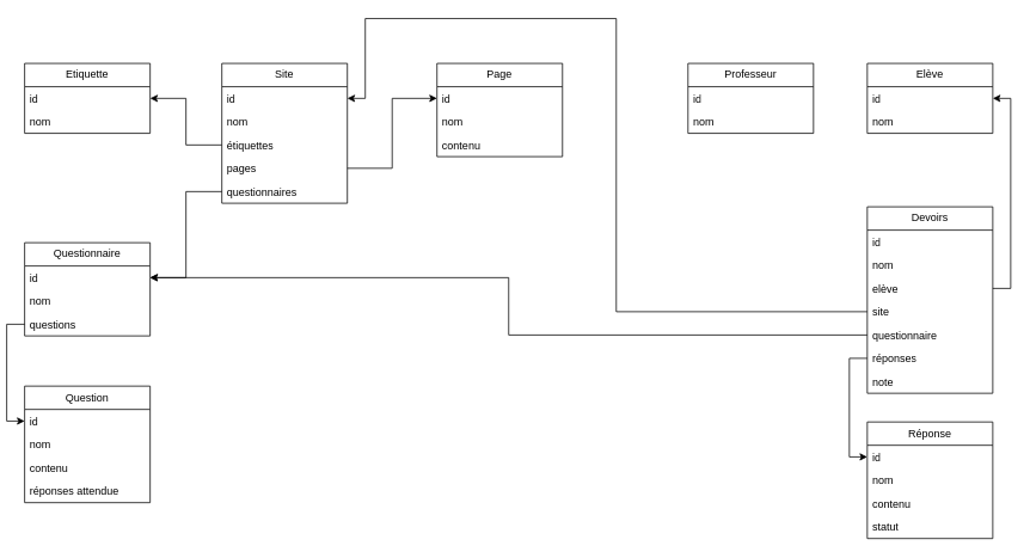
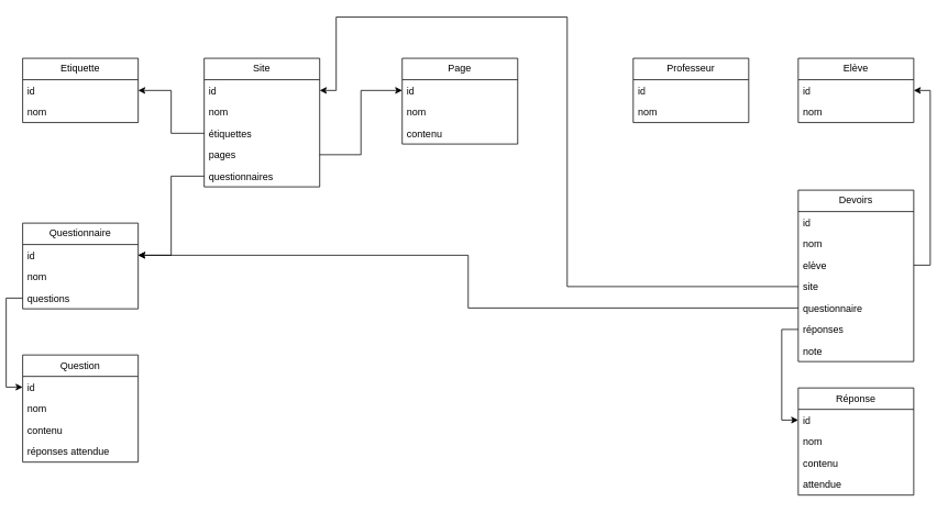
  <mxCell id="0" />
  <mxCell id="1" parent="0" />
  <mxCell id="2" value="Site" style="swimlane;fontStyle=0;childLayout=stackLayout;horizontal=1;startSize=26;fillColor=none;horizontalStack=0;resizeParent=1;resizeParentMax=0;resizeLast=0;collapsible=1;marginBottom=0;whiteSpace=wrap;html=1;" vertex="1" parent="1"><mxGeometry x="240" y="70" width="140" height="156" as="geometry" /></mxCell>
  <mxCell id="3" value="id" style="text;strokeColor=none;fillColor=none;align=left;verticalAlign=top;spacingLeft=4;spacingRight=4;overflow=hidden;rotatable=0;points=[[0,0.5],[1,0.5]];portConstraint=eastwest;whiteSpace=wrap;html=1;" vertex="1" parent="2"><mxGeometry y="26" width="140" height="26" as="geometry" /></mxCell>
  <mxCell id="4" value="nom" style="text;strokeColor=none;fillColor=none;align=left;verticalAlign=top;spacingLeft=4;spacingRight=4;overflow=hidden;rotatable=0;points=[[0,0.5],[1,0.5]];portConstraint=eastwest;whiteSpace=wrap;html=1;" vertex="1" parent="2"><mxGeometry y="52" width="140" height="26" as="geometry" /></mxCell>
  <mxCell id="5" value="étiquettes" style="text;strokeColor=none;fillColor=none;align=left;verticalAlign=top;spacingLeft=4;spacingRight=4;overflow=hidden;rotatable=0;points=[[0,0.5],[1,0.5]];portConstraint=eastwest;whiteSpace=wrap;html=1;" vertex="1" parent="2"><mxGeometry y="78" width="140" height="26" as="geometry" /></mxCell>
  <mxCell id="6" value="pages" style="text;strokeColor=none;fillColor=none;align=left;verticalAlign=top;spacingLeft=4;spacingRight=4;overflow=hidden;rotatable=0;points=[[0,0.5],[1,0.5]];portConstraint=eastwest;whiteSpace=wrap;html=1;" vertex="1" parent="2"><mxGeometry y="104" width="140" height="26" as="geometry" /></mxCell>
  <mxCell id="7" value="questionnaires" style="text;strokeColor=none;fillColor=none;align=left;verticalAlign=top;spacingLeft=4;spacingRight=4;overflow=hidden;rotatable=0;points=[[0,0.5],[1,0.5]];portConstraint=eastwest;whiteSpace=wrap;html=1;" vertex="1" parent="2"><mxGeometry y="130" width="140" height="26" as="geometry" /></mxCell>
  <mxCell id="8" value="Questionnaire" style="swimlane;fontStyle=0;childLayout=stackLayout;horizontal=1;startSize=26;fillColor=none;horizontalStack=0;resizeParent=1;resizeParentMax=0;resizeLast=0;collapsible=1;marginBottom=0;whiteSpace=wrap;html=1;" vertex="1" parent="1"><mxGeometry x="20" y="270" width="140" height="104" as="geometry" /></mxCell>
  <mxCell id="9" value="id" style="text;strokeColor=none;fillColor=none;align=left;verticalAlign=top;spacingLeft=4;spacingRight=4;overflow=hidden;rotatable=0;points=[[0,0.5],[1,0.5]];portConstraint=eastwest;whiteSpace=wrap;html=1;" vertex="1" parent="8"><mxGeometry y="26" width="140" height="26" as="geometry" /></mxCell>
  <mxCell id="10" value="nom" style="text;strokeColor=none;fillColor=none;align=left;verticalAlign=top;spacingLeft=4;spacingRight=4;overflow=hidden;rotatable=0;points=[[0,0.5],[1,0.5]];portConstraint=eastwest;whiteSpace=wrap;html=1;" vertex="1" parent="8"><mxGeometry y="52" width="140" height="26" as="geometry" /></mxCell>
  <mxCell id="11" value="questions" style="text;strokeColor=none;fillColor=none;align=left;verticalAlign=top;spacingLeft=4;spacingRight=4;overflow=hidden;rotatable=0;points=[[0,0.5],[1,0.5]];portConstraint=eastwest;whiteSpace=wrap;html=1;" vertex="1" parent="8"><mxGeometry y="78" width="140" height="26" as="geometry" /></mxCell>
  <mxCell id="12" value="Etiquette" style="swimlane;fontStyle=0;childLayout=stackLayout;horizontal=1;startSize=26;fillColor=none;horizontalStack=0;resizeParent=1;resizeParentMax=0;resizeLast=0;collapsible=1;marginBottom=0;whiteSpace=wrap;html=1;" vertex="1" parent="1"><mxGeometry x="20" y="70" width="140" height="78" as="geometry" /></mxCell>
  <mxCell id="13" value="id" style="text;strokeColor=none;fillColor=none;align=left;verticalAlign=top;spacingLeft=4;spacingRight=4;overflow=hidden;rotatable=0;points=[[0,0.5],[1,0.5]];portConstraint=eastwest;whiteSpace=wrap;html=1;" vertex="1" parent="12"><mxGeometry y="26" width="140" height="26" as="geometry" /></mxCell>
  <mxCell id="14" value="nom" style="text;strokeColor=none;fillColor=none;align=left;verticalAlign=top;spacingLeft=4;spacingRight=4;overflow=hidden;rotatable=0;points=[[0,0.5],[1,0.5]];portConstraint=eastwest;whiteSpace=wrap;html=1;" vertex="1" parent="12"><mxGeometry y="52" width="140" height="26" as="geometry" /></mxCell>
  <mxCell id="15" style="edgeStyle=orthogonalEdgeStyle;rounded=0;orthogonalLoop=1;jettySize=auto;html=1;entryX=1;entryY=0.5;entryDx=0;entryDy=0;" edge="1" parent="1" source="5" target="13"><mxGeometry relative="1" as="geometry" /></mxCell>
  <mxCell id="16" value="Page" style="swimlane;fontStyle=0;childLayout=stackLayout;horizontal=1;startSize=26;fillColor=none;horizontalStack=0;resizeParent=1;resizeParentMax=0;resizeLast=0;collapsible=1;marginBottom=0;whiteSpace=wrap;html=1;" vertex="1" parent="1"><mxGeometry x="480" y="70" width="140" height="104" as="geometry" /></mxCell>
  <mxCell id="17" value="id" style="text;strokeColor=none;fillColor=none;align=left;verticalAlign=top;spacingLeft=4;spacingRight=4;overflow=hidden;rotatable=0;points=[[0,0.5],[1,0.5]];portConstraint=eastwest;whiteSpace=wrap;html=1;" vertex="1" parent="16"><mxGeometry y="26" width="140" height="26" as="geometry" /></mxCell>
  <mxCell id="18" value="nom" style="text;strokeColor=none;fillColor=none;align=left;verticalAlign=top;spacingLeft=4;spacingRight=4;overflow=hidden;rotatable=0;points=[[0,0.5],[1,0.5]];portConstraint=eastwest;whiteSpace=wrap;html=1;" vertex="1" parent="16"><mxGeometry y="52" width="140" height="26" as="geometry" /></mxCell>
  <mxCell id="19" value="contenu" style="text;strokeColor=none;fillColor=none;align=left;verticalAlign=top;spacingLeft=4;spacingRight=4;overflow=hidden;rotatable=0;points=[[0,0.5],[1,0.5]];portConstraint=eastwest;whiteSpace=wrap;html=1;" vertex="1" parent="16"><mxGeometry y="78" width="140" height="26" as="geometry" /></mxCell>
  <mxCell id="20" style="edgeStyle=orthogonalEdgeStyle;rounded=0;orthogonalLoop=1;jettySize=auto;html=1;entryX=0;entryY=0.5;entryDx=0;entryDy=0;" edge="1" parent="1" source="6" target="17"><mxGeometry relative="1" as="geometry" /></mxCell>
  <mxCell id="21" style="edgeStyle=orthogonalEdgeStyle;rounded=0;orthogonalLoop=1;jettySize=auto;html=1;entryX=1;entryY=0.5;entryDx=0;entryDy=0;" edge="1" parent="1" source="7" target="9"><mxGeometry relative="1" as="geometry" /></mxCell>
  <mxCell id="22" value="Question" style="swimlane;fontStyle=0;childLayout=stackLayout;horizontal=1;startSize=26;fillColor=none;horizontalStack=0;resizeParent=1;resizeParentMax=0;resizeLast=0;collapsible=1;marginBottom=0;whiteSpace=wrap;html=1;" vertex="1" parent="1"><mxGeometry x="20" y="430" width="140" height="130" as="geometry" /></mxCell>
  <mxCell id="23" value="id" style="text;strokeColor=none;fillColor=none;align=left;verticalAlign=top;spacingLeft=4;spacingRight=4;overflow=hidden;rotatable=0;points=[[0,0.5],[1,0.5]];portConstraint=eastwest;whiteSpace=wrap;html=1;" vertex="1" parent="22"><mxGeometry y="26" width="140" height="26" as="geometry" /></mxCell>
  <mxCell id="24" value="nom" style="text;strokeColor=none;fillColor=none;align=left;verticalAlign=top;spacingLeft=4;spacingRight=4;overflow=hidden;rotatable=0;points=[[0,0.5],[1,0.5]];portConstraint=eastwest;whiteSpace=wrap;html=1;" vertex="1" parent="22"><mxGeometry y="52" width="140" height="26" as="geometry" /></mxCell>
  <mxCell id="25" value="contenu" style="text;strokeColor=none;fillColor=none;align=left;verticalAlign=top;spacingLeft=4;spacingRight=4;overflow=hidden;rotatable=0;points=[[0,0.5],[1,0.5]];portConstraint=eastwest;whiteSpace=wrap;html=1;" vertex="1" parent="22"><mxGeometry y="78" width="140" height="26" as="geometry" /></mxCell>
  <mxCell id="26" value="réponses attendue" style="text;strokeColor=none;fillColor=none;align=left;verticalAlign=top;spacingLeft=4;spacingRight=4;overflow=hidden;rotatable=0;points=[[0,0.5],[1,0.5]];portConstraint=eastwest;whiteSpace=wrap;html=1;" vertex="1" parent="22"><mxGeometry y="104" width="140" height="26" as="geometry" /></mxCell>
  <mxCell id="27" style="edgeStyle=orthogonalEdgeStyle;rounded=0;orthogonalLoop=1;jettySize=auto;html=1;entryX=0;entryY=0.5;entryDx=0;entryDy=0;" edge="1" parent="1" source="11" target="23"><mxGeometry relative="1" as="geometry" /></mxCell>
  <mxCell id="28" value="Professeur" style="swimlane;fontStyle=0;childLayout=stackLayout;horizontal=1;startSize=26;fillColor=none;horizontalStack=0;resizeParent=1;resizeParentMax=0;resizeLast=0;collapsible=1;marginBottom=0;whiteSpace=wrap;html=1;" vertex="1" parent="1"><mxGeometry x="760" y="70" width="140" height="78" as="geometry" /></mxCell>
  <mxCell id="29" value="id" style="text;strokeColor=none;fillColor=none;align=left;verticalAlign=top;spacingLeft=4;spacingRight=4;overflow=hidden;rotatable=0;points=[[0,0.5],[1,0.5]];portConstraint=eastwest;whiteSpace=wrap;html=1;" vertex="1" parent="28"><mxGeometry y="26" width="140" height="26" as="geometry" /></mxCell>
  <mxCell id="30" value="nom" style="text;strokeColor=none;fillColor=none;align=left;verticalAlign=top;spacingLeft=4;spacingRight=4;overflow=hidden;rotatable=0;points=[[0,0.5],[1,0.5]];portConstraint=eastwest;whiteSpace=wrap;html=1;" vertex="1" parent="28"><mxGeometry y="52" width="140" height="26" as="geometry" /></mxCell>
  <mxCell id="31" value="Elève" style="swimlane;fontStyle=0;childLayout=stackLayout;horizontal=1;startSize=26;fillColor=none;horizontalStack=0;resizeParent=1;resizeParentMax=0;resizeLast=0;collapsible=1;marginBottom=0;whiteSpace=wrap;html=1;" vertex="1" parent="1"><mxGeometry x="960" y="70" width="140" height="78" as="geometry" /></mxCell>
  <mxCell id="32" value="id" style="text;strokeColor=none;fillColor=none;align=left;verticalAlign=top;spacingLeft=4;spacingRight=4;overflow=hidden;rotatable=0;points=[[0,0.5],[1,0.5]];portConstraint=eastwest;whiteSpace=wrap;html=1;" vertex="1" parent="31"><mxGeometry y="26" width="140" height="26" as="geometry" /></mxCell>
  <mxCell id="33" value="nom" style="text;strokeColor=none;fillColor=none;align=left;verticalAlign=top;spacingLeft=4;spacingRight=4;overflow=hidden;rotatable=0;points=[[0,0.5],[1,0.5]];portConstraint=eastwest;whiteSpace=wrap;html=1;" vertex="1" parent="31"><mxGeometry y="52" width="140" height="26" as="geometry" /></mxCell>
  <mxCell id="34" value="Devoirs" style="swimlane;fontStyle=0;childLayout=stackLayout;horizontal=1;startSize=26;fillColor=none;horizontalStack=0;resizeParent=1;resizeParentMax=0;resizeLast=0;collapsible=1;marginBottom=0;whiteSpace=wrap;html=1;" vertex="1" parent="1"><mxGeometry x="960" y="230" width="140" height="208" as="geometry" /></mxCell>
  <mxCell id="35" value="id" style="text;strokeColor=none;fillColor=none;align=left;verticalAlign=top;spacingLeft=4;spacingRight=4;overflow=hidden;rotatable=0;points=[[0,0.5],[1,0.5]];portConstraint=eastwest;whiteSpace=wrap;html=1;" vertex="1" parent="34"><mxGeometry y="26" width="140" height="26" as="geometry" /></mxCell>
  <mxCell id="36" value="nom" style="text;strokeColor=none;fillColor=none;align=left;verticalAlign=top;spacingLeft=4;spacingRight=4;overflow=hidden;rotatable=0;points=[[0,0.5],[1,0.5]];portConstraint=eastwest;whiteSpace=wrap;html=1;" vertex="1" parent="34"><mxGeometry y="52" width="140" height="26" as="geometry" /></mxCell>
  <mxCell id="37" value="elève" style="text;strokeColor=none;fillColor=none;align=left;verticalAlign=top;spacingLeft=4;spacingRight=4;overflow=hidden;rotatable=0;points=[[0,0.5],[1,0.5]];portConstraint=eastwest;whiteSpace=wrap;html=1;" vertex="1" parent="34"><mxGeometry y="78" width="140" height="26" as="geometry" /></mxCell>
  <mxCell id="38" value="site" style="text;strokeColor=none;fillColor=none;align=left;verticalAlign=top;spacingLeft=4;spacingRight=4;overflow=hidden;rotatable=0;points=[[0,0.5],[1,0.5]];portConstraint=eastwest;whiteSpace=wrap;html=1;" vertex="1" parent="34"><mxGeometry y="104" width="140" height="26" as="geometry" /></mxCell>
  <mxCell id="39" value="questionnaire" style="text;strokeColor=none;fillColor=none;align=left;verticalAlign=top;spacingLeft=4;spacingRight=4;overflow=hidden;rotatable=0;points=[[0,0.5],[1,0.5]];portConstraint=eastwest;whiteSpace=wrap;html=1;" vertex="1" parent="34"><mxGeometry y="130" width="140" height="26" as="geometry" /></mxCell>
  <mxCell id="40" value="réponses" style="text;strokeColor=none;fillColor=none;align=left;verticalAlign=top;spacingLeft=4;spacingRight=4;overflow=hidden;rotatable=0;points=[[0,0.5],[1,0.5]];portConstraint=eastwest;whiteSpace=wrap;html=1;" vertex="1" parent="34"><mxGeometry y="156" width="140" height="26" as="geometry" /></mxCell>
  <mxCell id="41" value="note" style="text;strokeColor=none;fillColor=none;align=left;verticalAlign=top;spacingLeft=4;spacingRight=4;overflow=hidden;rotatable=0;points=[[0,0.5],[1,0.5]];portConstraint=eastwest;whiteSpace=wrap;html=1;" vertex="1" parent="34"><mxGeometry y="182" width="140" height="26" as="geometry" /></mxCell>
  <mxCell id="42" style="edgeStyle=orthogonalEdgeStyle;rounded=0;orthogonalLoop=1;jettySize=auto;html=1;entryX=1;entryY=0.5;entryDx=0;entryDy=0;" edge="1" parent="1" source="37" target="32"><mxGeometry relative="1" as="geometry"><Array as="points"><mxPoint x="1120" y="321" /><mxPoint x="1120" y="109" /></Array></mxGeometry></mxCell>
  <mxCell id="43" style="edgeStyle=orthogonalEdgeStyle;rounded=0;orthogonalLoop=1;jettySize=auto;html=1;entryX=1;entryY=0.5;entryDx=0;entryDy=0;" edge="1" parent="1" source="38" target="3"><mxGeometry relative="1" as="geometry"><Array as="points"><mxPoint x="680" y="347" /><mxPoint x="680" y="20" /><mxPoint x="400" y="20" /><mxPoint x="400" y="109" /></Array></mxGeometry></mxCell>
  <mxCell id="44" style="edgeStyle=orthogonalEdgeStyle;rounded=0;orthogonalLoop=1;jettySize=auto;html=1;entryX=1;entryY=0.5;entryDx=0;entryDy=0;" edge="1" parent="1" source="39" target="9"><mxGeometry relative="1" as="geometry" /></mxCell>
  <mxCell id="45" value="Réponse" style="swimlane;fontStyle=0;childLayout=stackLayout;horizontal=1;startSize=26;fillColor=none;horizontalStack=0;resizeParent=1;resizeParentMax=0;resizeLast=0;collapsible=1;marginBottom=0;whiteSpace=wrap;html=1;" vertex="1" parent="1"><mxGeometry x="960" y="470" width="140" height="130" as="geometry" /></mxCell>
  <mxCell id="46" value="id" style="text;strokeColor=none;fillColor=none;align=left;verticalAlign=top;spacingLeft=4;spacingRight=4;overflow=hidden;rotatable=0;points=[[0,0.5],[1,0.5]];portConstraint=eastwest;whiteSpace=wrap;html=1;" vertex="1" parent="45"><mxGeometry y="26" width="140" height="26" as="geometry" /></mxCell>
  <mxCell id="47" value="nom" style="text;strokeColor=none;fillColor=none;align=left;verticalAlign=top;spacingLeft=4;spacingRight=4;overflow=hidden;rotatable=0;points=[[0,0.5],[1,0.5]];portConstraint=eastwest;whiteSpace=wrap;html=1;" vertex="1" parent="45"><mxGeometry y="52" width="140" height="26" as="geometry" /></mxCell>
  <mxCell id="48" value="contenu" style="text;strokeColor=none;fillColor=none;align=left;verticalAlign=top;spacingLeft=4;spacingRight=4;overflow=hidden;rotatable=0;points=[[0,0.5],[1,0.5]];portConstraint=eastwest;whiteSpace=wrap;html=1;" vertex="1" parent="45"><mxGeometry y="78" width="140" height="26" as="geometry" /></mxCell>
- <mxCell id="49" value="statut" style="text;strokeColor=none;fillColor=none;align=left;verticalAlign=top;spacingLeft=4;spacingRight=4;overflow=hidden;rotatable=0;points=[[0,0.5],[1,0.5]];portConstraint=eastwest;whiteSpace=wrap;html=1;" vertex="1" parent="45"><mxGeometry y="104" width="140" height="26" as="geometry" /></mxCell>
+ <mxCell id="49" value="attendue" style="text;strokeColor=none;fillColor=none;align=left;verticalAlign=top;spacingLeft=4;spacingRight=4;overflow=hidden;rotatable=0;points=[[0,0.5],[1,0.5]];portConstraint=eastwest;whiteSpace=wrap;html=1;" vertex="1" parent="45"><mxGeometry y="104" width="140" height="26" as="geometry" /></mxCell>
  <mxCell id="50" style="edgeStyle=orthogonalEdgeStyle;rounded=0;orthogonalLoop=1;jettySize=auto;html=1;entryX=0;entryY=0.5;entryDx=0;entryDy=0;" edge="1" parent="1" source="40" target="46"><mxGeometry relative="1" as="geometry" /></mxCell>
